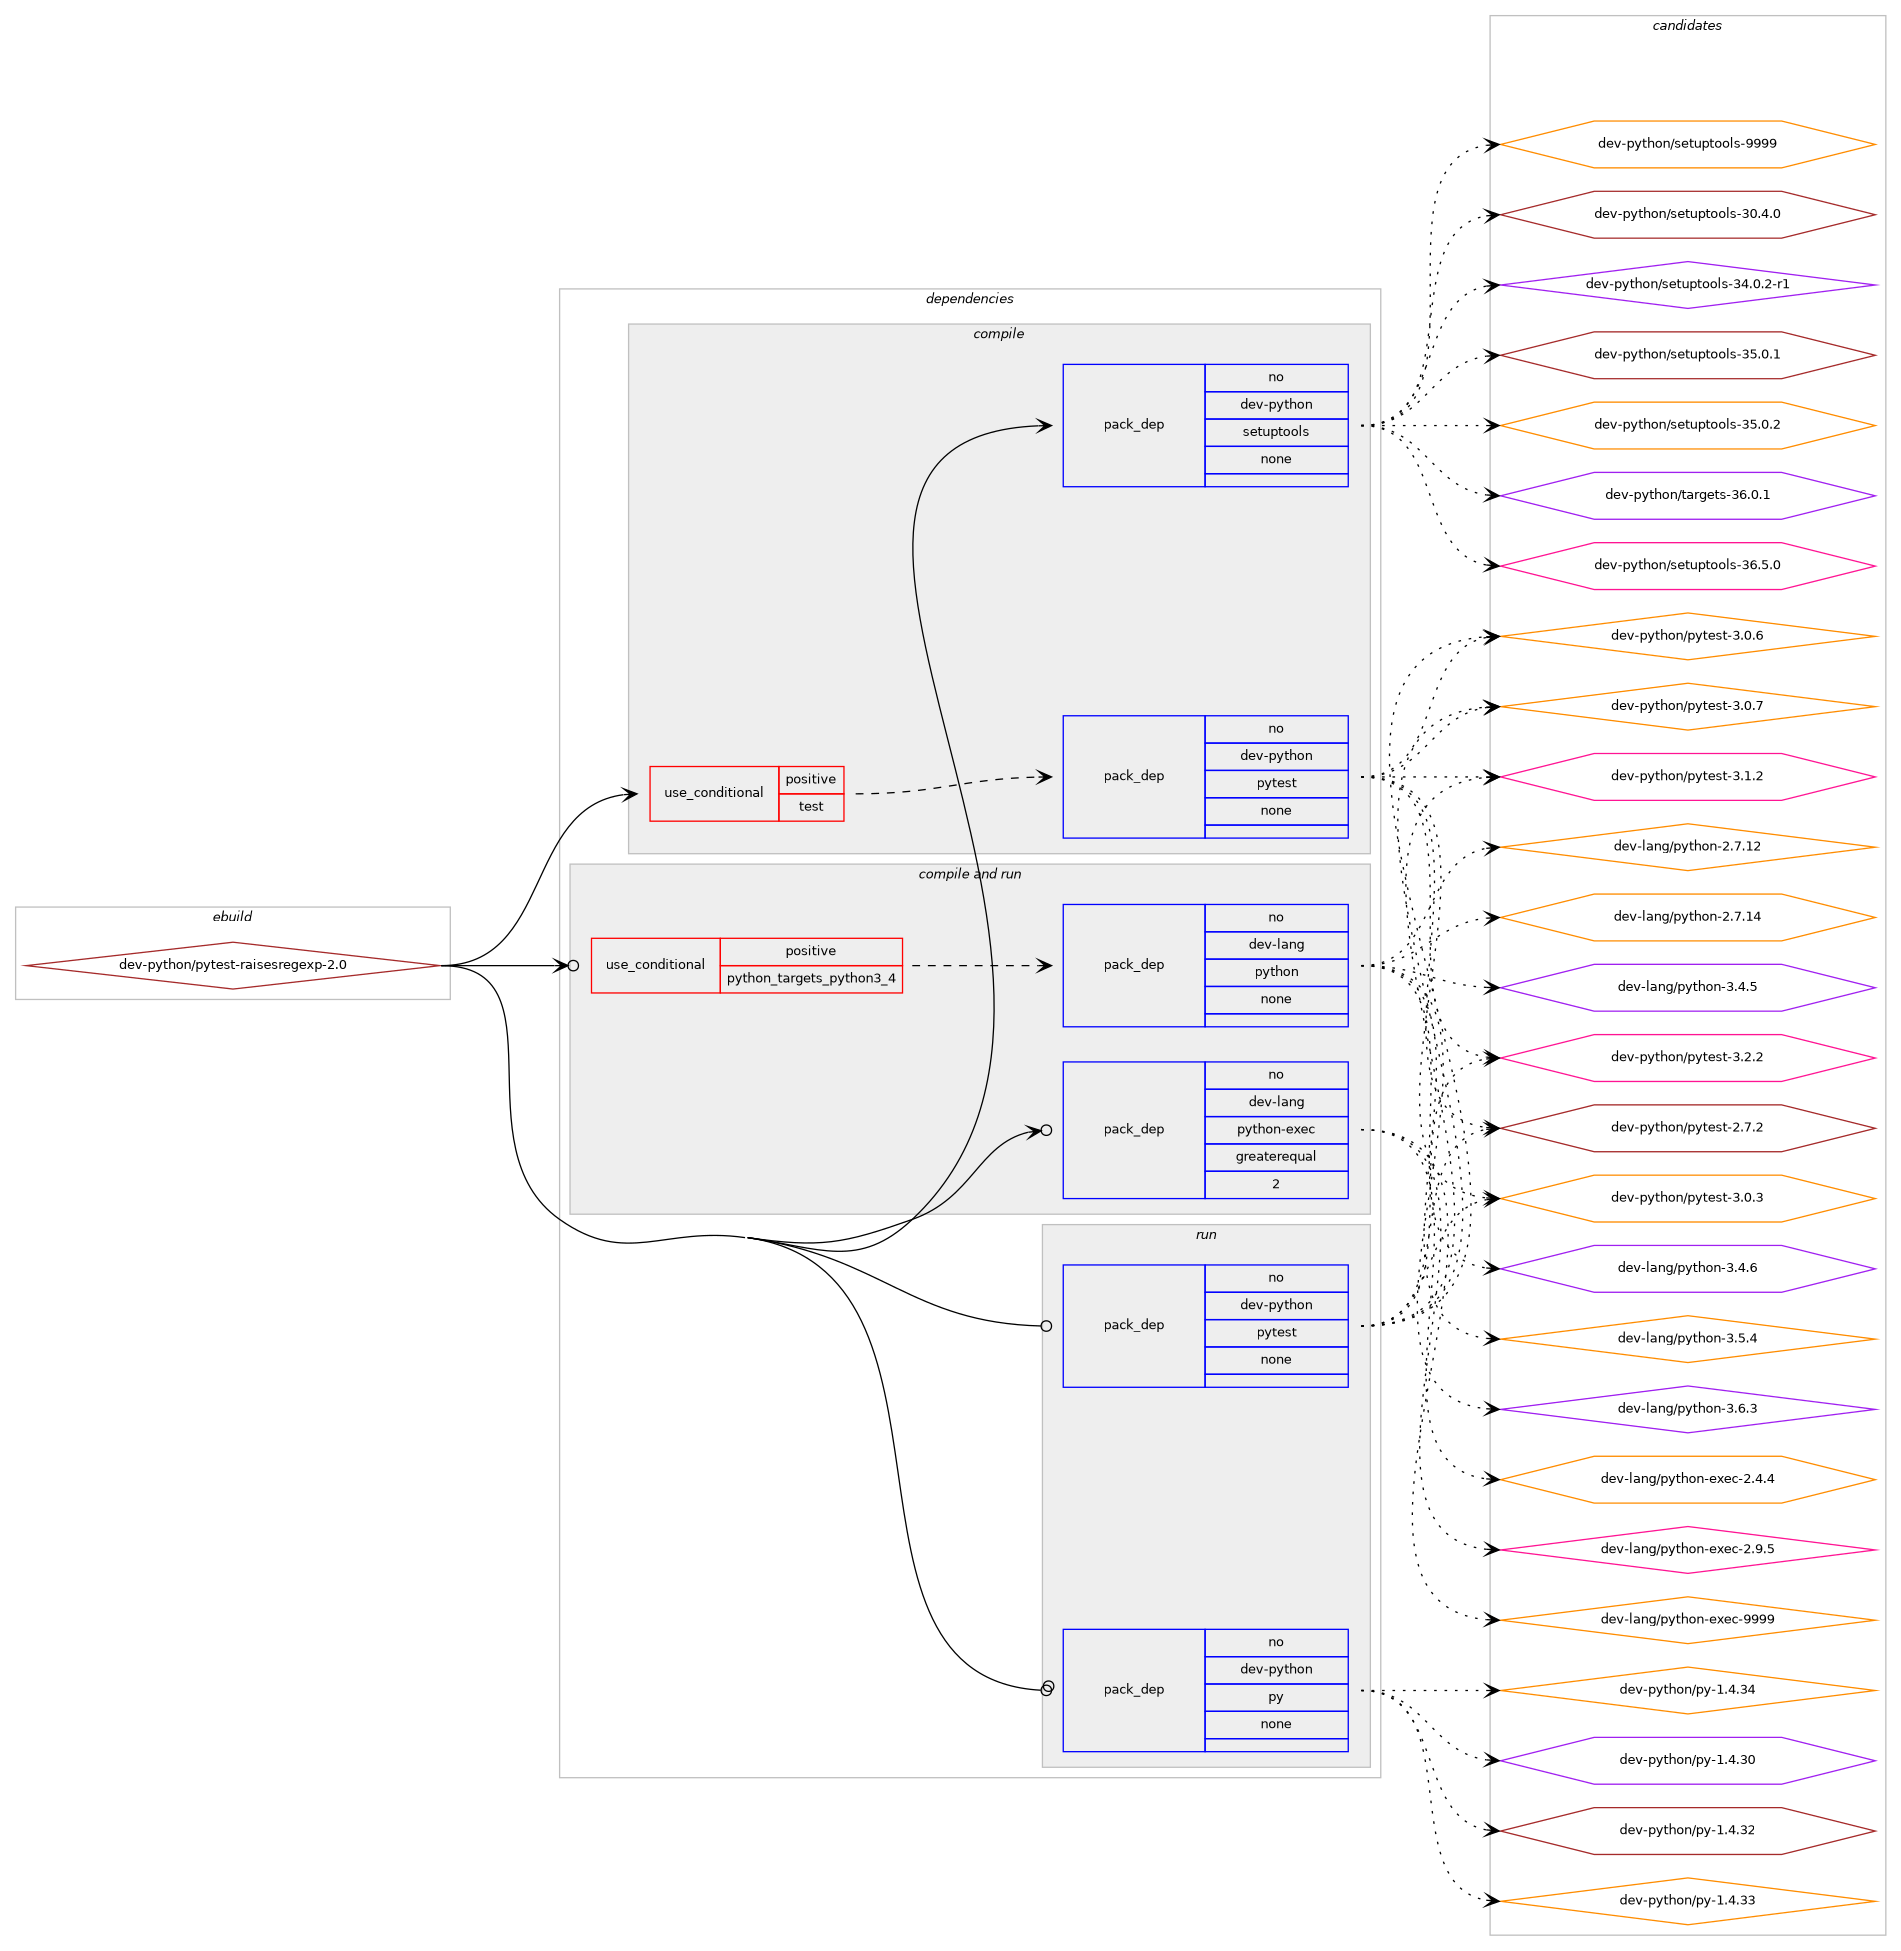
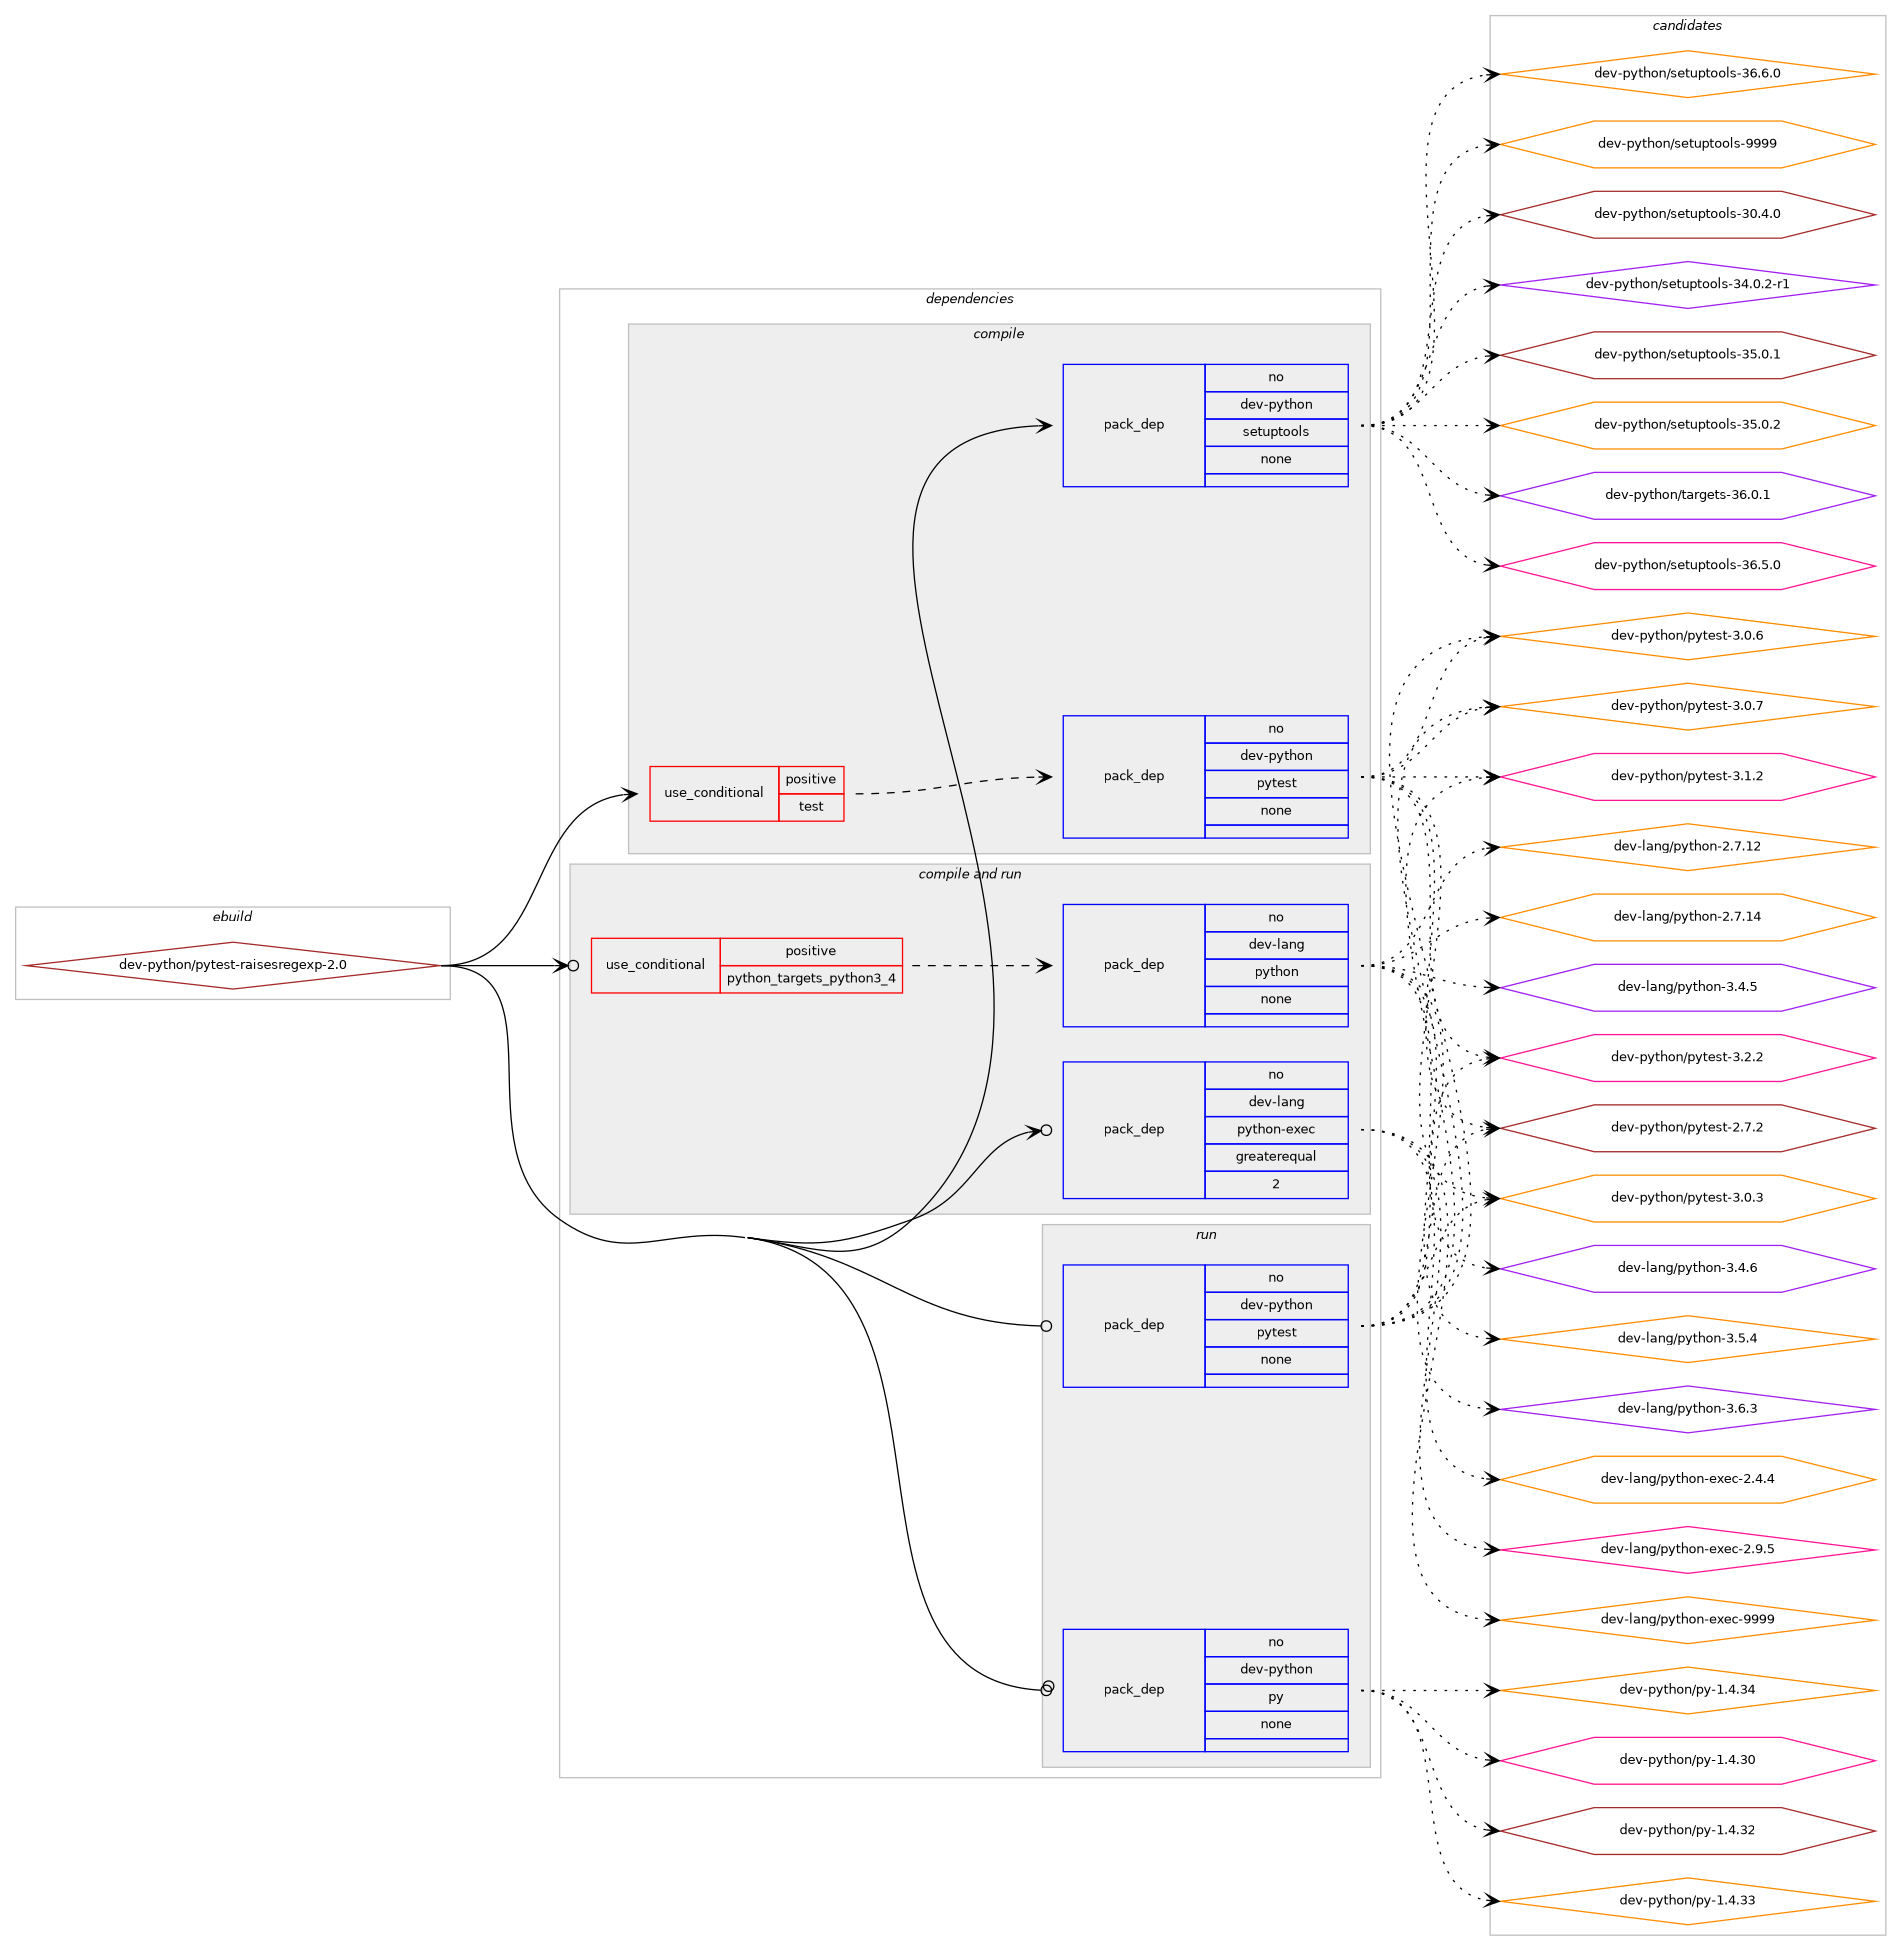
  digraph {
    compound=true
    concentrate=true
    fontname=Helvetica
    fontsize=10
    newrank=true
    rankdir=LR
    ranksep=1.5
    node [color=darkorange fontname=Helvetica fontsize=10 shape=hexagon]
    edge [arrowhead=vee headport=w style=dotted tailport=e weight=100]
    n1 [color=brown label="dev-python/pytest-raisesregexp-2.0" shape=diamond width=4]
    n2 [color=blue label=<<TABLE BORDER="0" CELLBORDER="1" CELLSPACING="0" CELLPADDING="4" WIDTH="220"><TR><TD ROWSPAN="6" CELLPADDING="30">pack_dep</TD></TR><TR><TD WIDTH="110">no</TD></TR><TR><TD>dev-python</TD></TR><TR><TD>pytest</TD></TR><TR><TD>none</TD></TR><TR><TD></TD></TR></TABLE>> shape=none]
    n3 [color=red label=<<TABLE BORDER="0" CELLBORDER="1" CELLSPACING="0" CELLPADDING="4"><TR><TD ROWSPAN="3" CELLPADDING="10">use_conditional</TD></TR><TR><TD>positive</TD></TR><TR><TD>test</TD></TR></TABLE>> shape=none]
    n4 [color=blue label=<<TABLE BORDER="0" CELLBORDER="1" CELLSPACING="0" CELLPADDING="4" WIDTH="220"><TR><TD ROWSPAN="6" CELLPADDING="30">pack_dep</TD></TR><TR><TD WIDTH="110">no</TD></TR><TR><TD>dev-python</TD></TR><TR><TD>setuptools</TD></TR><TR><TD>none</TD></TR><TR><TD></TD></TR></TABLE>> shape=none]
    n5 [color=blue label=<<TABLE BORDER="0" CELLBORDER="1" CELLSPACING="0" CELLPADDING="4" WIDTH="220"><TR><TD ROWSPAN="6" CELLPADDING="30">pack_dep</TD></TR><TR><TD WIDTH="110">no</TD></TR><TR><TD>dev-lang</TD></TR><TR><TD>python</TD></TR><TR><TD>none</TD></TR><TR><TD></TD></TR></TABLE>> shape=none]
    n6 [color=red label=<<TABLE BORDER="0" CELLBORDER="1" CELLSPACING="0" CELLPADDING="4"><TR><TD ROWSPAN="3" CELLPADDING="10">use_conditional</TD></TR><TR><TD>positive</TD></TR><TR><TD>python_targets_python3_4</TD></TR></TABLE>> shape=none]
    n7 [color=blue label=<<TABLE BORDER="0" CELLBORDER="1" CELLSPACING="0" CELLPADDING="4" WIDTH="220"><TR><TD ROWSPAN="6" CELLPADDING="30">pack_dep</TD></TR><TR><TD WIDTH="110">no</TD></TR><TR><TD>dev-lang</TD></TR><TR><TD>python-exec</TD></TR><TR><TD>greaterequal</TD></TR><TR><TD>2</TD></TR></TABLE>> shape=none]
    n8 [color=blue label=<<TABLE BORDER="0" CELLBORDER="1" CELLSPACING="0" CELLPADDING="4" WIDTH="220"><TR><TD ROWSPAN="6" CELLPADDING="30">pack_dep</TD></TR><TR><TD WIDTH="110">no</TD></TR><TR><TD>dev-python</TD></TR><TR><TD>py</TD></TR><TR><TD>none</TD></TR><TR><TD></TD></TR></TABLE>> shape=none]
    n9 [color=blue label=<<TABLE BORDER="0" CELLBORDER="1" CELLSPACING="0" CELLPADDING="4" WIDTH="220"><TR><TD ROWSPAN="6" CELLPADDING="30">pack_dep</TD></TR><TR><TD WIDTH="110">no</TD></TR><TR><TD>dev-python</TD></TR><TR><TD>pytest</TD></TR><TR><TD>none</TD></TR><TR><TD></TD></TR></TABLE>> shape=none]
    n10 [color=brown label="dev-python/pytest-2.7.2" width=4]
    n11 [label="dev-python/pytest-3.0.3" width=4]
    n12 [label="dev-python/pytest-3.0.6" shape=diamond width=4]
    n13 [label="dev-python/pytest-3.0.7" shape=diamond width=4]
    n14 [color=deeppink label="dev-python/pytest-3.1.2" width=4]
    n15 [color=deeppink label="dev-python/pytest-3.2.2" width=4]
    n16 [color=brown label="dev-python/setuptools-30.4.0" width=4]
    n17 [color=purple label="dev-python/setuptools-34.0.2-r1" shape=diamond width=4]
    n18 [color=brown label="dev-python/setuptools-35.0.1" width=4]
    n19 [label="dev-python/setuptools-35.0.2" width=4]
    n20 [color=purple label="dev-python/targets-36.0.1" width=4]
    n21 [color=deeppink label="dev-python/setuptools-36.5.0" width=4]
+   n22 [label="dev-python/setuptools-36.6.0" shape=diamond width=4]
    n23 [label="dev-python/setuptools-9999" width=4]
-   n24 [color=purple label="dev-python/py-1.4.30" width=4]
+   n24 [color=deeppink label="dev-python/py-1.4.30" width=4]
    n25 [color=brown label="dev-python/py-1.4.32" width=4]
    n26 [label="dev-python/py-1.4.33" shape=diamond width=4]
    n27 [label="dev-python/py-1.4.34" shape=diamond width=4]
    n28 [label="dev-lang/python-2.7.12" shape=diamond width=4]
    n29 [label="dev-lang/python-2.7.14" width=4]
    n30 [color=purple label="dev-lang/python-3.4.5" width=4]
    n31 [color=purple label="dev-lang/python-3.4.6" width=4]
    n32 [label="dev-lang/python-3.5.4" shape=diamond width=4]
    n33 [color=purple label="dev-lang/python-3.6.3" shape=diamond width=4]
    n34 [label="dev-lang/python-exec-2.4.4" width=4]
    n35 [color=deeppink label="dev-lang/python-exec-2.9.5" shape=diamond width=4]
    n36 [label="dev-lang/python-exec-9999" shape=diamond width=4]
    subgraph cluster_1 {
      color=gray
      label=<<i>ebuild</i>>
      rank=same
      n1
    }
    subgraph cluster_2 {
      color=gray
      label=<<i>dependencies</i>>
      subgraph cluster_3 {
        color=gray
        fillcolor="#eeeeee"
        label=<<i>compile</i>>
        style=filled
        subgraph sub_4 {
          color=gray
          fillcolor="#eeeeee"
          label=<<i>compile</i>>
          style=filled
          n3
          subgraph sub_5 {
            color=gray
            fillcolor="#eeeeee"
            label=<<i>compile</i>>
            style=filled
            n2
          }
        }
        subgraph sub_6 {
          color=gray
          fillcolor="#eeeeee"
          label=<<i>compile</i>>
          style=filled
          n4
        }
      }
      subgraph cluster_7 {
        color=gray
        fillcolor="#eeeeee"
        label=<<i>compile and run</i>>
        style=filled
        subgraph sub_8 {
          color=gray
          fillcolor="#eeeeee"
          label=<<i>compile and run</i>>
          style=filled
          n6
          subgraph sub_9 {
            color=gray
            fillcolor="#eeeeee"
            label=<<i>compile and run</i>>
            style=filled
            n5
          }
        }
        subgraph sub_10 {
          color=gray
          fillcolor="#eeeeee"
          label=<<i>compile and run</i>>
          style=filled
          n7
        }
      }
      subgraph cluster_11 {
        color=gray
        fillcolor="#eeeeee"
        label=<<i>run</i>>
        style=filled
        subgraph sub_12 {
          color=gray
          fillcolor="#eeeeee"
          label=<<i>run</i>>
          style=filled
          n8
        }
        subgraph sub_13 {
          color=gray
          fillcolor="#eeeeee"
          label=<<i>run</i>>
          style=filled
          n9
        }
      }
    }
    subgraph cluster_14 {
      color=gray
      label=<<i>candidates</i>>
      rank=same
      subgraph sub_15 {
        color=black
        label=<<i>candidates</i>>
        nodesep=1
        rank=same
        n10
        n11
        n12
        n13
        n14
        n15
      }
      subgraph sub_16 {
        color=black
        label=<<i>candidates</i>>
        nodesep=1
        rank=same
        n16
        n17
        n18
        n19
        n20
        n21
+       n22
        n23
      }
      subgraph sub_17 {
        color=black
        label=<<i>candidates</i>>
        nodesep=1
        rank=same
        n24
        n25
        n26
        n27
      }
      subgraph sub_18 {
        color=black
        label=<<i>candidates</i>>
        nodesep=1
        rank=same
        n28
        n29
        n30
        n31
        n32
        n33
      }
      subgraph sub_19 {
        color=black
        label=<<i>candidates</i>>
        nodesep=1
        rank=same
        n34
        n35
        n36
      }
      subgraph sub_20 {
        color=black
        label=<<i>candidates</i>>
        nodesep=1
        rank=same
        n10
        n11
        n12
        n13
        n14
        n15
      }
    }
    n1 -> n3 [style=solid weight=20]
    n1 -> n4 [style=solid weight=20]
    n1 -> n6 [arrowhead=odotvee style=solid weight=20]
    n1 -> n7 [arrowhead=odotvee style=solid weight=20]
    n1 -> n8 [arrowhead=odot style=solid weight=20]
    n1 -> n9 [arrowhead=odot style=solid weight=20]
    n2 -> n10
    n2 -> n11
    n2 -> n12
    n2 -> n13
    n2 -> n14
    n2 -> n15
    n3 -> n2 [style=dashed weight=20]
    n4 -> n16
    n4 -> n17
    n4 -> n18
    n4 -> n19
    n4 -> n20
    n4 -> n21
+   n4 -> n22
    n4 -> n23
    n5 -> n28
    n5 -> n29
    n5 -> n30
    n5 -> n31
    n5 -> n32
    n5 -> n33
    n6 -> n5 [style=dashed weight=20]
    n7 -> n34
    n7 -> n35
    n7 -> n36
    n8 -> n24
    n8 -> n25
    n8 -> n26
    n8 -> n27
    n9 -> n10
    n9 -> n11
    n9 -> n12
    n9 -> n13
    n9 -> n14
    n9 -> n15
  }
